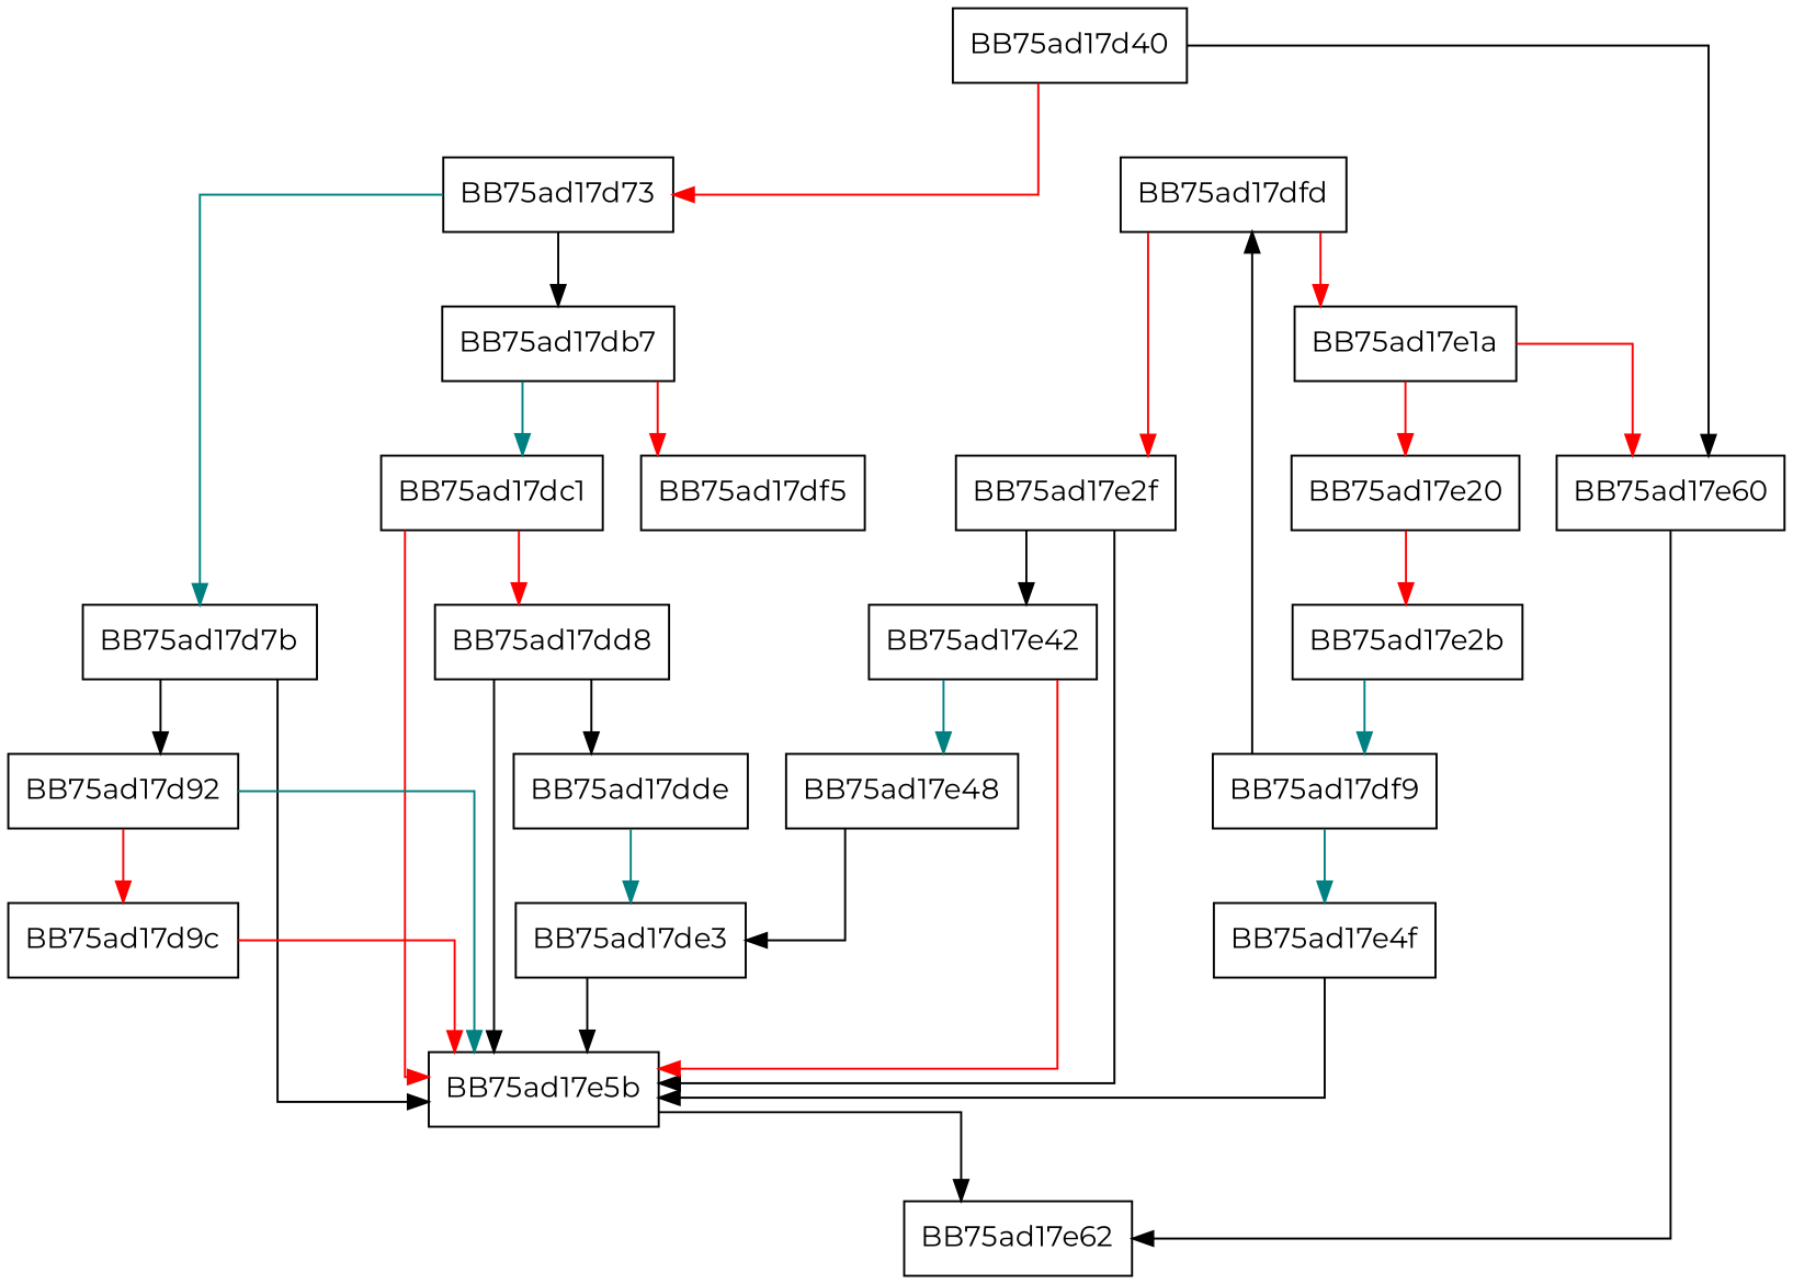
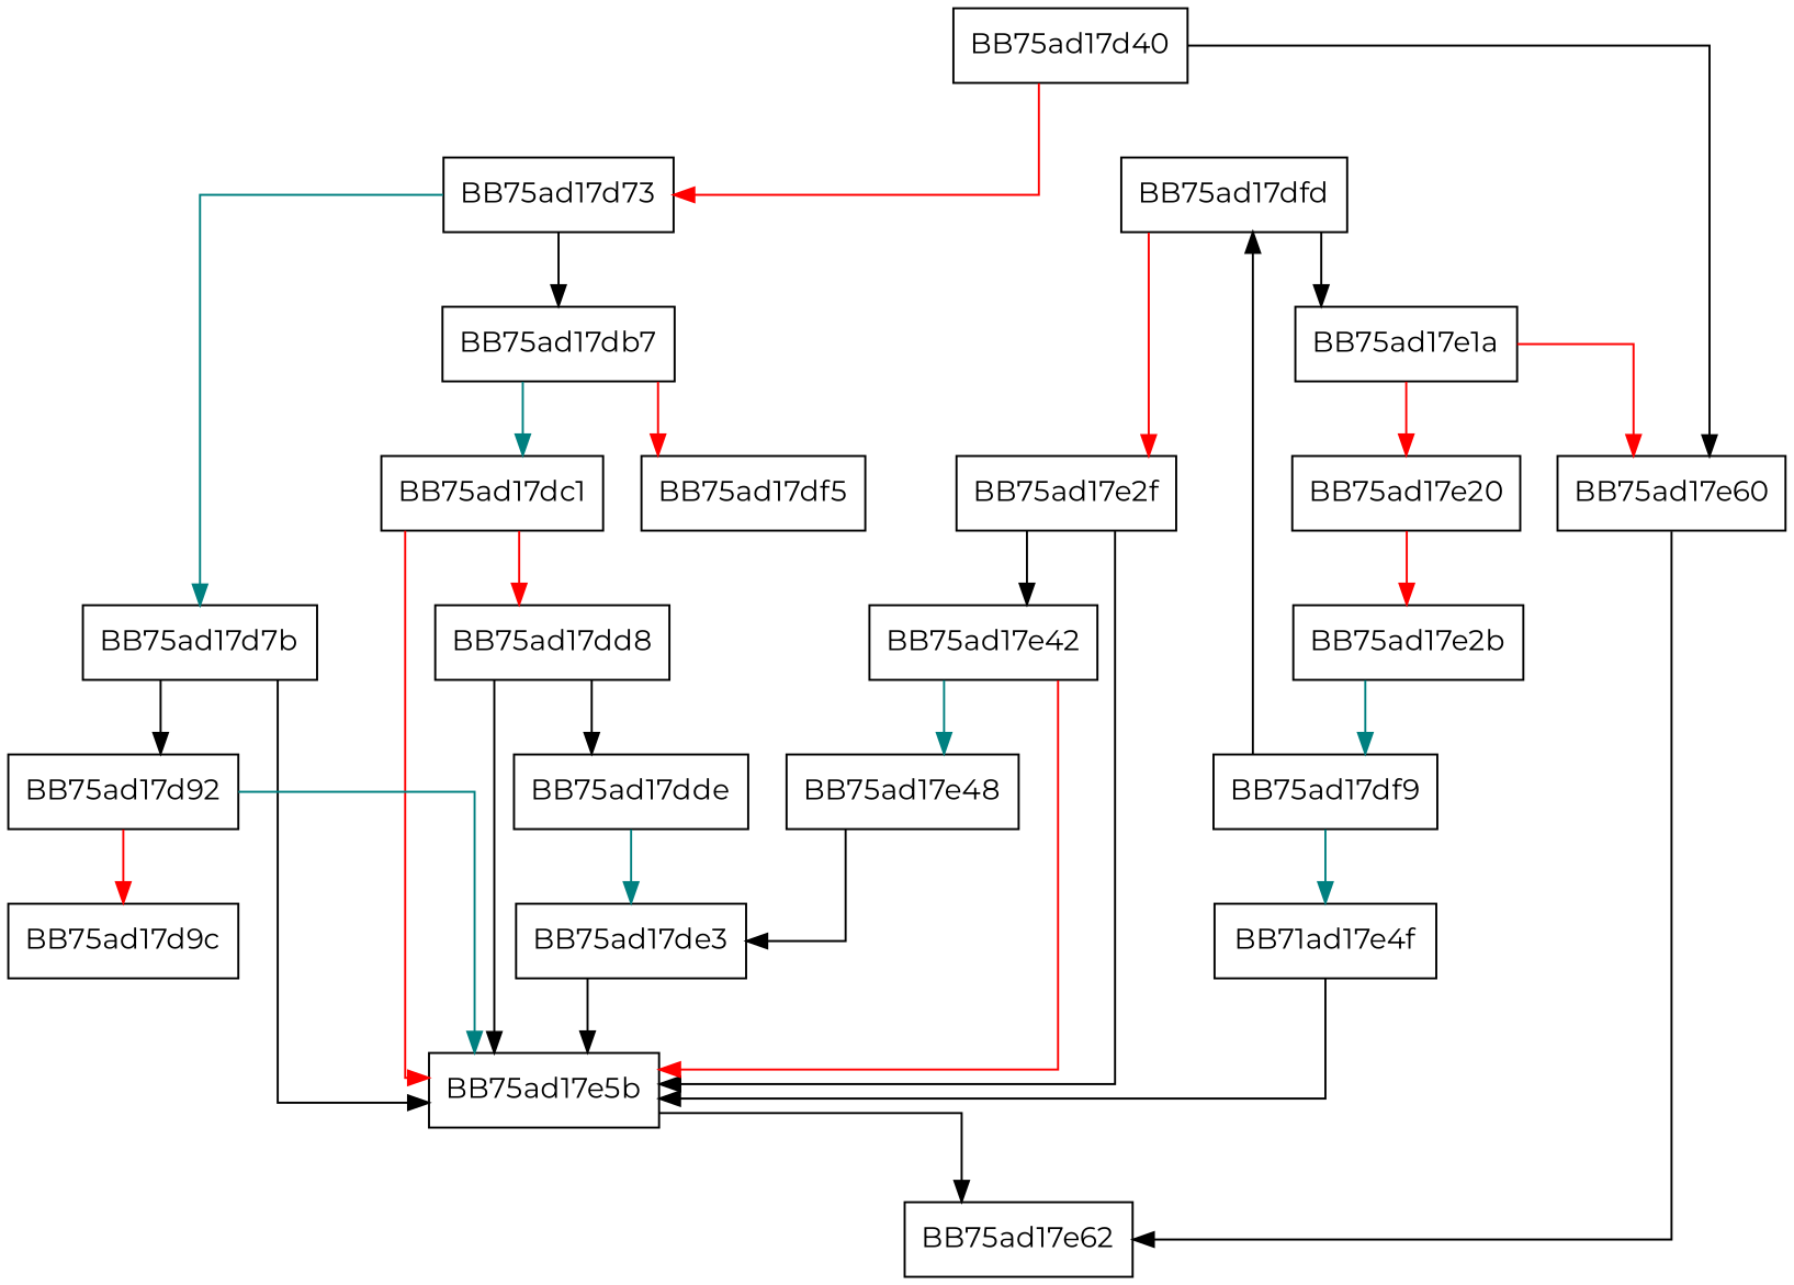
  digraph {
    fontname=Montserrat
    splines=ortho
    node [fontname=Montserrat shape=box]
    edge [color=black fontname=Montserrat]
    BB75ad17d40
    BB75ad17e60
    BB75ad17d73
    BB75ad17e62
    BB75ad17db7
    BB75ad17d7b
    BB75ad17df5
    BB75ad17dc1
    BB75ad17e5b
    BB75ad17d92
    BB75ad17dd8
    BB75ad17d9c
    BB75ad17df9
-   BB75ad17e4f
+   BB75ad17e4f [label=BB71ad17e4f]
    BB75ad17dfd
    BB75ad17dde
    BB75ad17de3
    BB75ad17e2f
    BB75ad17e1a
    BB75ad17e42
    BB75ad17e20
    BB75ad17e48
    BB75ad17e2b
    BB75ad17d40 -> BB75ad17e60
    BB75ad17d40 -> BB75ad17d73 [color=red]
    BB75ad17e60 -> BB75ad17e62
    BB75ad17d73 -> BB75ad17db7
    BB75ad17d73 -> BB75ad17d7b [color=teal]
    BB75ad17db7 -> BB75ad17df5 [color=red]
    BB75ad17db7 -> BB75ad17dc1 [color=teal]
    BB75ad17d7b -> BB75ad17e5b
    BB75ad17d7b -> BB75ad17d92
    BB75ad17dc1 -> BB75ad17e5b [color=red]
    BB75ad17dc1 -> BB75ad17dd8 [color=red]
    BB75ad17e5b -> BB75ad17e62
    BB75ad17d92 -> BB75ad17e5b [color=teal]
    BB75ad17d92 -> BB75ad17d9c [color=red]
    BB75ad17dd8 -> BB75ad17e5b
    BB75ad17dd8 -> BB75ad17dde
-   BB75ad17d9c -> BB75ad17e5b [color=red]
    BB75ad17df9 -> BB75ad17e4f [color=teal]
    BB75ad17df9 -> BB75ad17dfd
    BB75ad17e4f -> BB75ad17e5b
    BB75ad17dfd -> BB75ad17e2f [color=red]
-   BB75ad17dfd -> BB75ad17e1a [color=red]
+   BB75ad17dfd -> BB75ad17e1a
    BB75ad17dde -> BB75ad17de3 [color=teal]
    BB75ad17de3 -> BB75ad17e5b
    BB75ad17e2f -> BB75ad17e5b
    BB75ad17e2f -> BB75ad17e42
    BB75ad17e1a -> BB75ad17e60 [color=red]
    BB75ad17e1a -> BB75ad17e20 [color=red]
    BB75ad17e42 -> BB75ad17e5b [color=red]
    BB75ad17e42 -> BB75ad17e48 [color=teal]
    BB75ad17e20 -> BB75ad17e2b [color=red]
    BB75ad17e48 -> BB75ad17de3
    BB75ad17e2b -> BB75ad17df9 [color=teal]
  }
